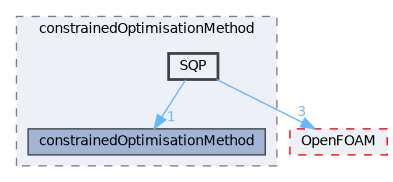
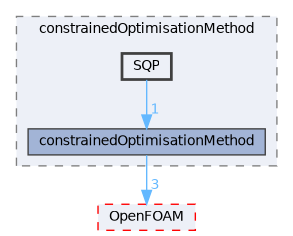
  digraph {
    compound=true
    node [color=grey25 fillcolor="#edf0f7" fontname=Helvetica fontsize=10 shape=box]
    edge [color=steelblue1 fontcolor=steelblue1 fontname=Helvetica fontsize=10 labeldistance=1.5 labelfontname=Helvetica labelfontsize=10]
    n1 [fillcolor="#a2b4d6" height=0.2 label=constrainedOptimisationMethod style=filled width=0.4]
    n2 [height=0.2 label=SQP style="filled,bold" width=0.4]
    n3 [color=red height=0.2 label=OpenFOAM style="filled,dashed" width=0.4]
    subgraph cluster_1 {
      bgcolor="#edf0f7"
      fontname=Helvetica
      fontsize=10
      label=constrainedOptimisationMethod
      pencolor=grey50
      style="filled,dashed"
      n1
      n2
    }
    n2 -> n1 [headlabel=1]
-   n2 -> n3 [headlabel=3]
+   n1 -> n3 [headlabel=3]
  }
